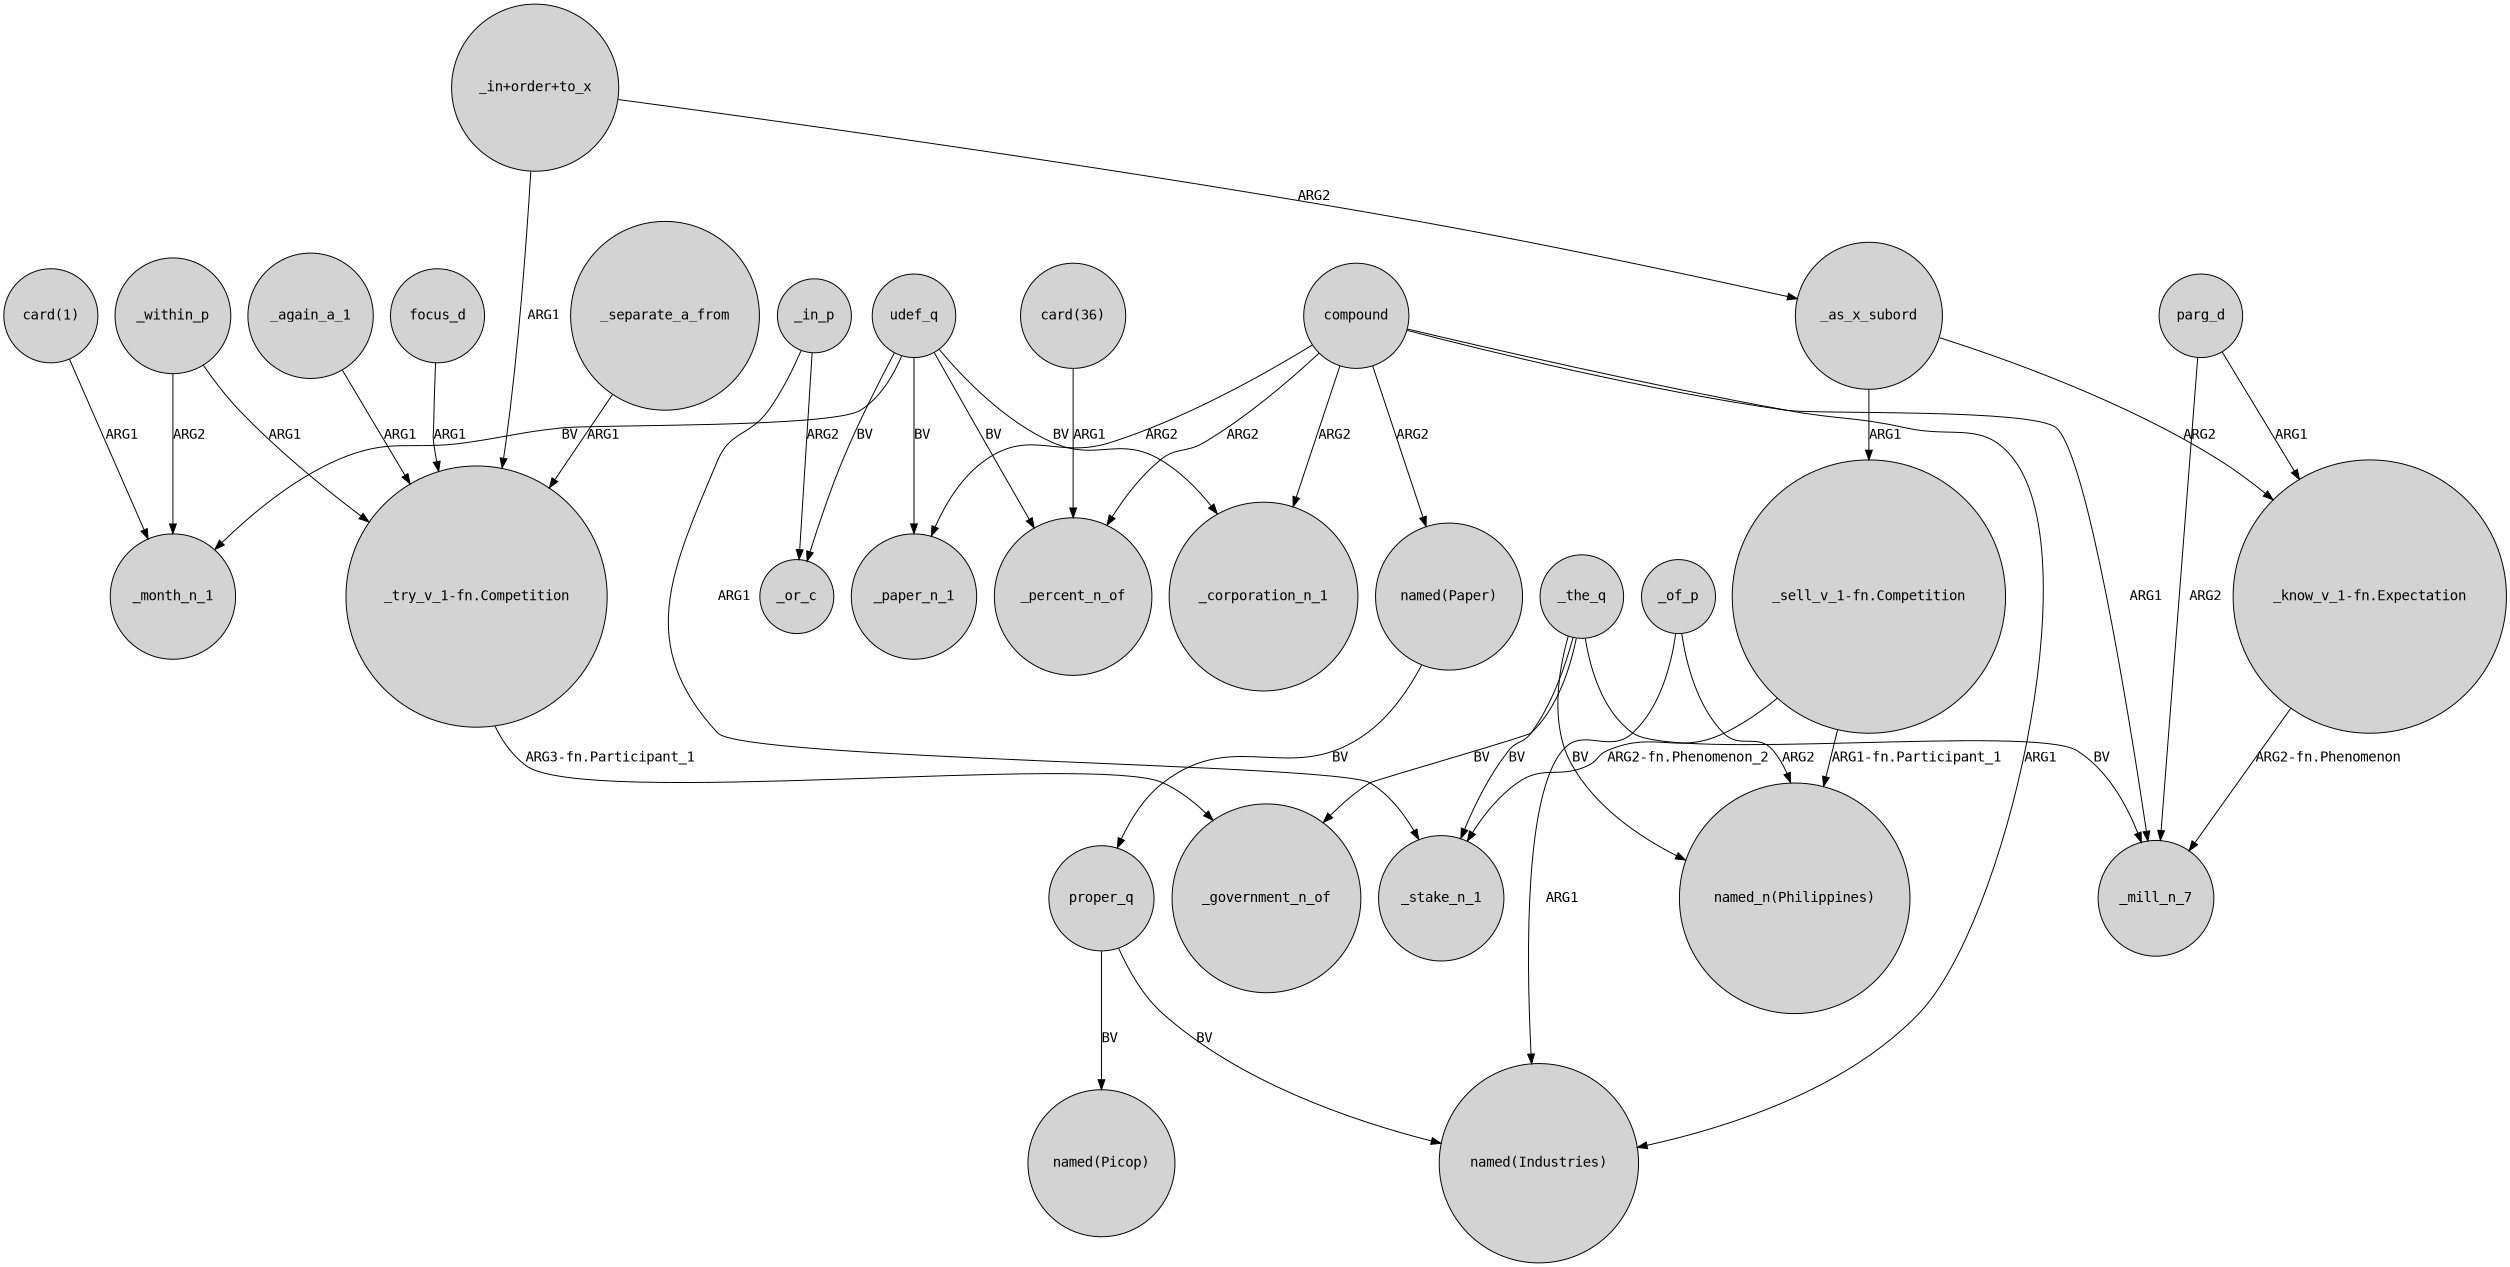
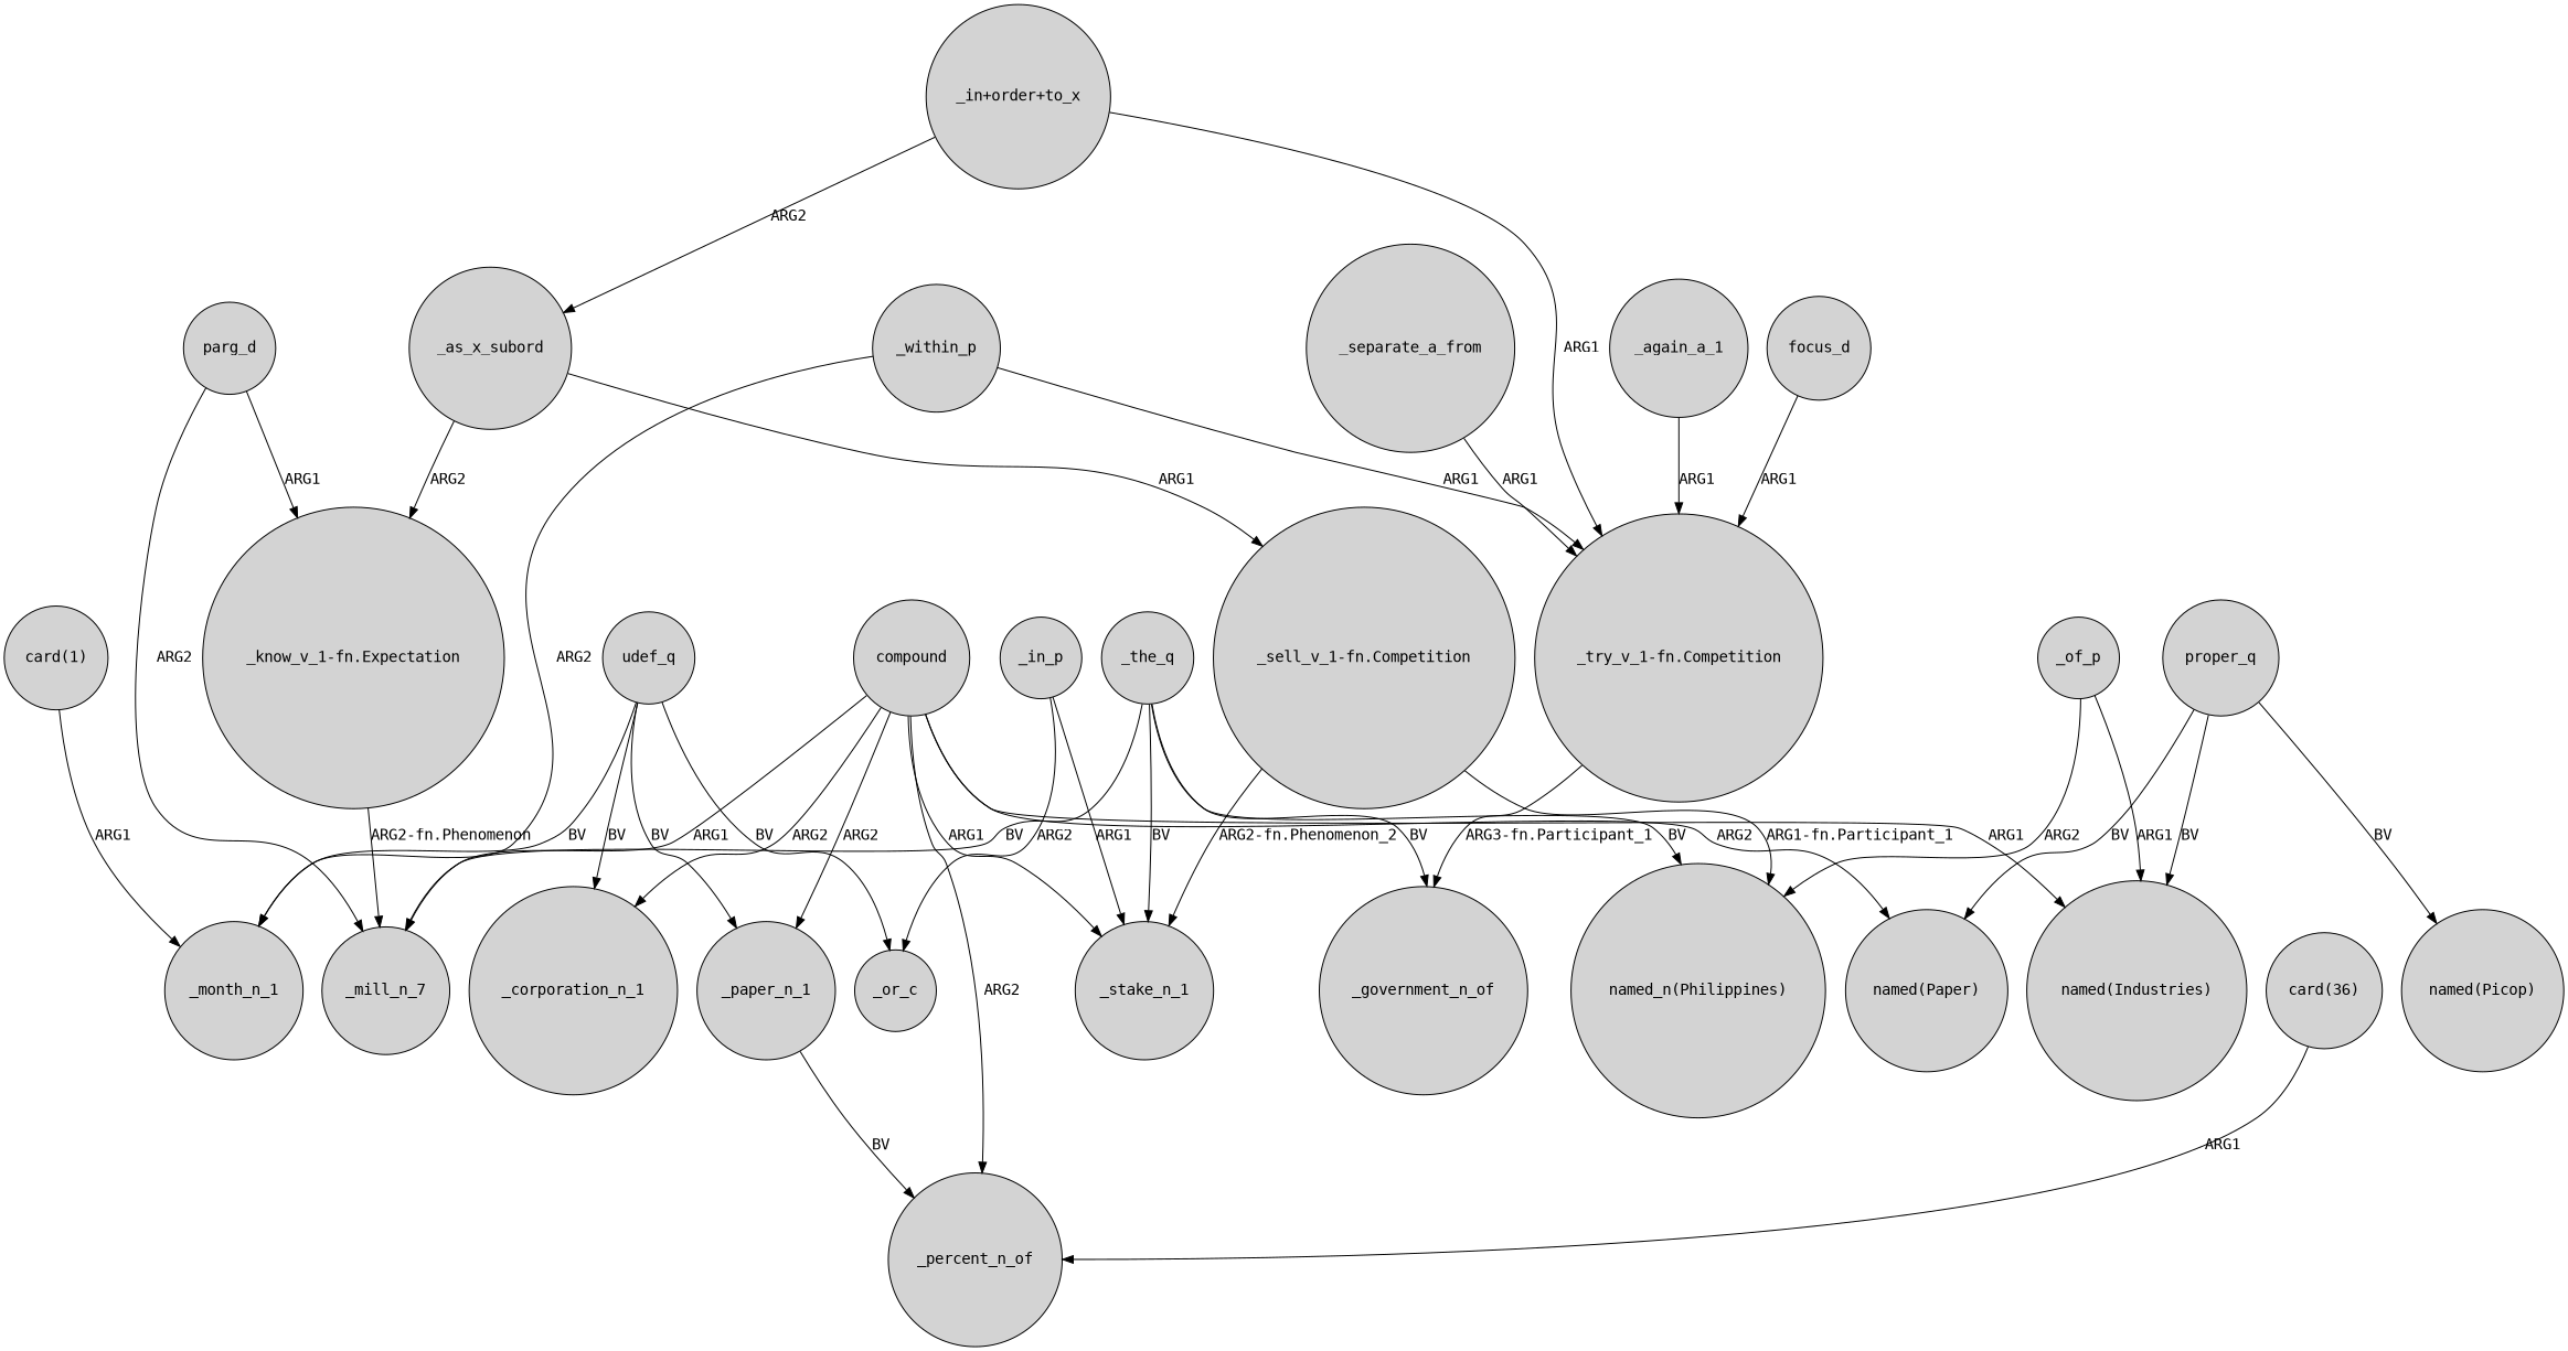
  digraph {
    fontname="DejaVu Sans Mono"
    node [fontname="DejaVu Sans Mono" shape=circle style=filled]
    edge [fontname="DejaVu Sans Mono"]
    udef_q
    _month_n_1
    _paper_n_1
    _or_c
    _percent_n_of
    _corporation_n_1
    compound
    "named(Paper)"
    n9 [label=_mill_n_7]
    "named(Industries)"
    _stake_n_1
    _the_q
    "named_n(Philippines)"
    _government_n_of
    proper_q
    "named(Picop)"
    _of_p
    _again_a_1
    "_try_v_1-fn.Competition"
    parg_d
    "_know_v_1-fn.Expectation"
    _in_p
    focus_d
    "_in+order+to_x"
    _as_x_subord
    "_sell_v_1-fn.Competition"
    "card(1)"
    _within_p
    _separate_a_from
    "card(36)"
    udef_q -> _month_n_1 [label=BV]
    udef_q -> _paper_n_1 [label=BV]
    udef_q -> _or_c [label=BV]
-   udef_q -> _percent_n_of [label=BV]
+   _paper_n_1 -> _percent_n_of [label=BV]
    udef_q -> _corporation_n_1 [label=BV]
    compound -> _paper_n_1 [label=ARG2]
    compound -> _percent_n_of [label=ARG2]
    compound -> _corporation_n_1 [label=ARG2]
    compound -> "named(Paper)" [label=ARG2]
    compound -> n9 [label=ARG1]
    compound -> "named(Industries)" [label=ARG1]
+   compound -> _stake_n_1 [label=ARG1]
    _the_q -> n9 [label=BV]
    _the_q -> _stake_n_1 [label=BV]
    _the_q -> "named_n(Philippines)" [label=BV]
    _the_q -> _government_n_of [label=BV]
-   "named(Paper)" -> proper_q [label=BV]
+   proper_q -> "named(Paper)" [label=BV]
    proper_q -> "named(Industries)" [label=BV]
    proper_q -> "named(Picop)" [label=BV]
    _of_p -> "named(Industries)" [label=ARG1]
    _of_p -> "named_n(Philippines)" [label=ARG2]
    _again_a_1 -> "_try_v_1-fn.Competition" [label=ARG1]
    "_try_v_1-fn.Competition" -> _government_n_of [label="ARG3-fn.Participant_1"]
    parg_d -> n9 [label=ARG2]
    parg_d -> "_know_v_1-fn.Expectation" [label=ARG1]
    "_know_v_1-fn.Expectation" -> n9 [label="ARG2-fn.Phenomenon"]
    _in_p -> _or_c [label=ARG2]
    _in_p -> _stake_n_1 [label=ARG1]
    focus_d -> "_try_v_1-fn.Competition" [label=ARG1]
    "_in+order+to_x" -> "_try_v_1-fn.Competition" [label=ARG1]
    "_in+order+to_x" -> _as_x_subord [label=ARG2]
    _as_x_subord -> "_know_v_1-fn.Expectation" [label=ARG2]
    _as_x_subord -> "_sell_v_1-fn.Competition" [label=ARG1]
    "_sell_v_1-fn.Competition" -> _stake_n_1 [label="ARG2-fn.Phenomenon_2"]
    "_sell_v_1-fn.Competition" -> "named_n(Philippines)" [label="ARG1-fn.Participant_1"]
    "card(1)" -> _month_n_1 [label=ARG1]
    _within_p -> _month_n_1 [label=ARG2]
    _within_p -> "_try_v_1-fn.Competition" [label=ARG1]
    _separate_a_from -> "_try_v_1-fn.Competition" [label=ARG1]
    "card(36)" -> _percent_n_of [label=ARG1]
  }
